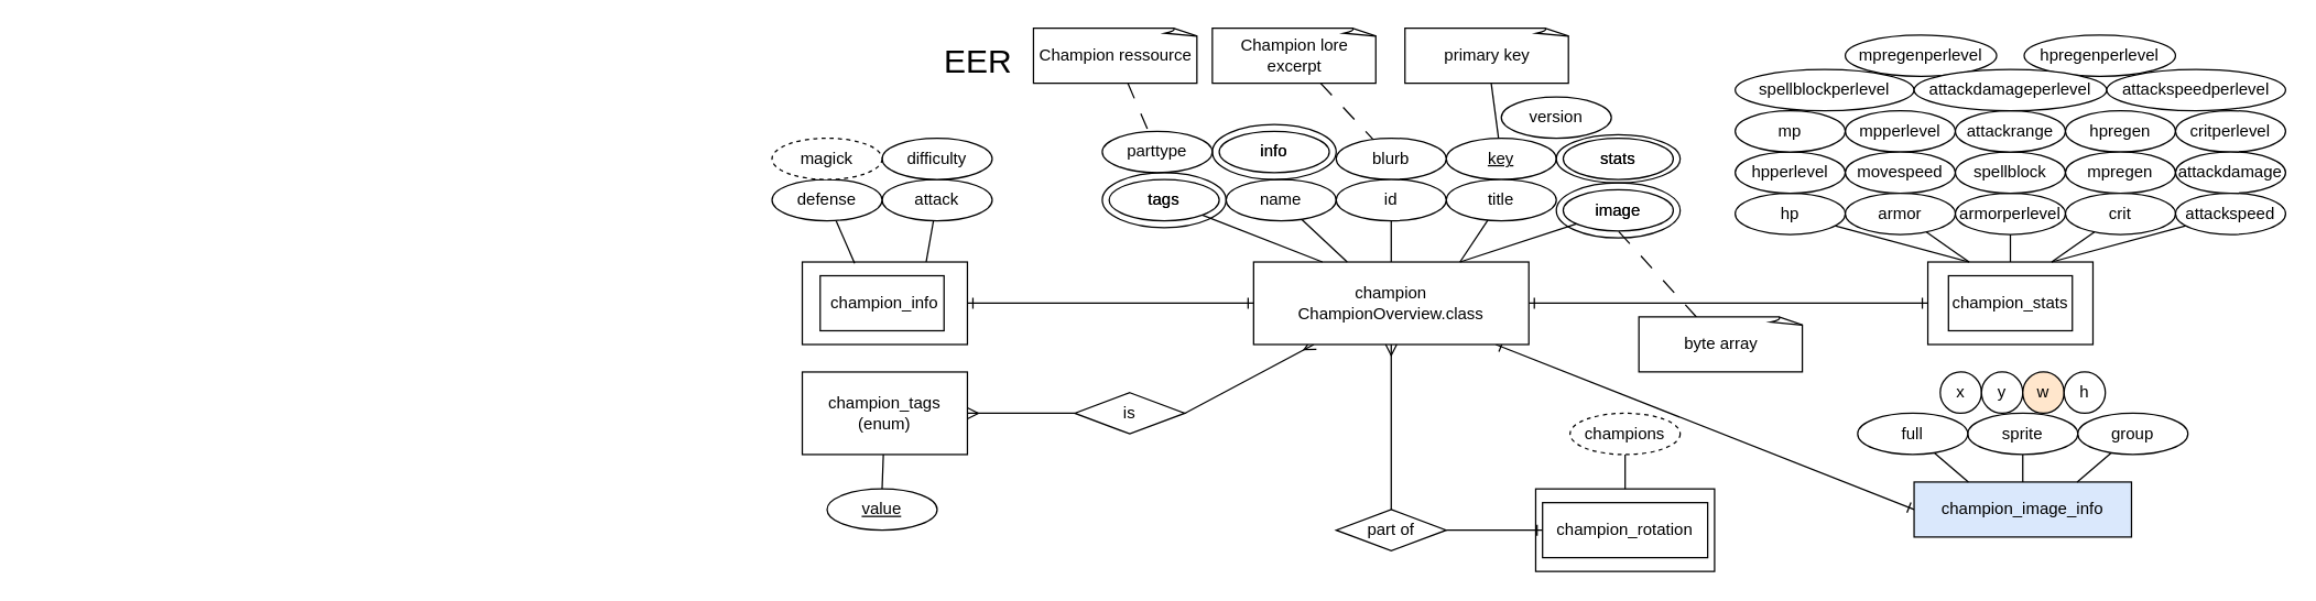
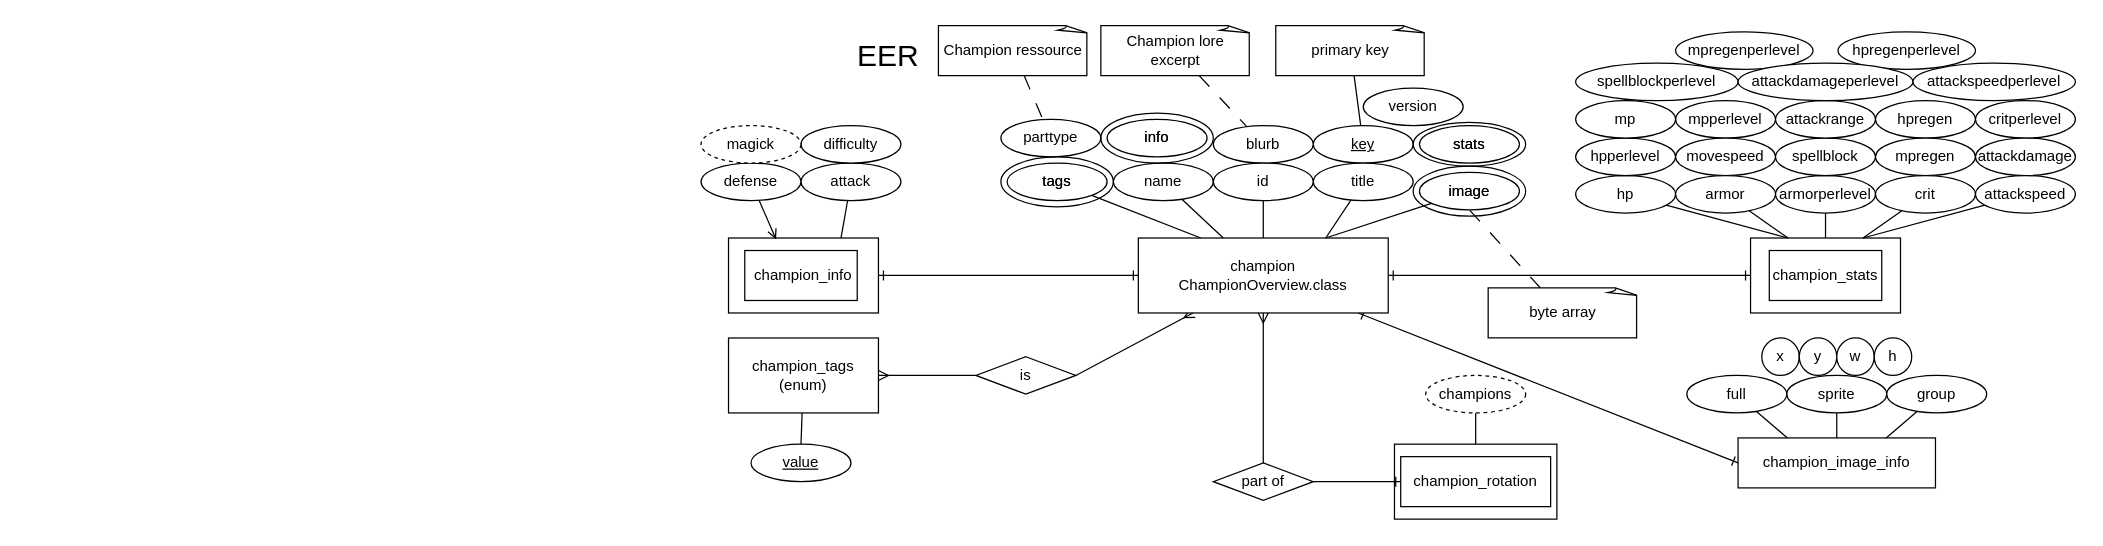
  <mxCell id="0" />
  <mxCell id="1" parent="0" />
  <mxCell id="2" value="&lt;font style=&quot;font-size: 24px;&quot;&gt;EER&lt;/font&gt;" style="text;html=1;strokeColor=none;fillColor=none;align=center;verticalAlign=middle;whiteSpace=wrap;rounded=0;" vertex="1" parent="1"><mxGeometry x="680" y="30" width="60" height="30" as="geometry" /></mxCell>
  <mxCell id="3" style="edgeStyle=orthogonalEdgeStyle;rounded=0;orthogonalLoop=1;jettySize=auto;html=1;entryX=1;entryY=0.5;entryDx=0;entryDy=0;endArrow=ERone;endFill=0;startArrow=ERone;startFill=0;" edge="1" parent="1" source="7" target="16"><mxGeometry relative="1" as="geometry" /></mxCell>
  <mxCell id="4" style="edgeStyle=orthogonalEdgeStyle;rounded=0;orthogonalLoop=1;jettySize=auto;html=1;endArrow=ERone;endFill=0;startArrow=ERone;startFill=0;" edge="1" parent="1" source="7" target="37"><mxGeometry relative="1" as="geometry" /></mxCell>
  <mxCell id="5" style="rounded=0;orthogonalLoop=1;jettySize=auto;html=1;entryX=1;entryY=0.5;entryDx=0;entryDy=0;endArrow=none;endFill=0;startArrow=ERmany;startFill=0;" edge="1" parent="1" source="7" target="65"><mxGeometry relative="1" as="geometry" /></mxCell>
  <mxCell id="6" style="rounded=0;orthogonalLoop=1;jettySize=auto;html=1;entryX=0;entryY=0.5;entryDx=0;entryDy=0;endArrow=ERone;endFill=0;startArrow=ERone;startFill=0;" edge="1" parent="1" source="7" target="84"><mxGeometry relative="1" as="geometry" /></mxCell>
  <mxCell id="7" value="champion&lt;br&gt;ChampionOverview.class" style="rounded=0;whiteSpace=wrap;html=1;" vertex="1" parent="1"><mxGeometry x="910" y="190" width="200" height="60" as="geometry" /></mxCell>
  <mxCell id="8" style="rounded=0;orthogonalLoop=1;jettySize=auto;html=1;endArrow=none;endFill=0;" edge="1" parent="1" source="9" target="7"><mxGeometry relative="1" as="geometry" /></mxCell>
  <mxCell id="9" value="name" style="ellipse;whiteSpace=wrap;html=1;" vertex="1" parent="1"><mxGeometry x="890" y="130" width="80" height="30" as="geometry" /></mxCell>
  <mxCell id="10" value="version" style="ellipse;whiteSpace=wrap;html=1;" vertex="1" parent="1"><mxGeometry x="1090" y="70" width="80" height="30" as="geometry" /></mxCell>
  <mxCell id="11" value="&lt;u&gt;key&lt;/u&gt;" style="ellipse;whiteSpace=wrap;html=1;" vertex="1" parent="1"><mxGeometry x="1050" y="100" width="80" height="30" as="geometry" /></mxCell>
  <mxCell id="12" style="rounded=0;orthogonalLoop=1;jettySize=auto;html=1;entryX=0.75;entryY=0;entryDx=0;entryDy=0;endArrow=none;endFill=0;" edge="1" parent="1" source="13" target="16"><mxGeometry relative="1" as="geometry" /></mxCell>
  <mxCell id="13" value="attack" style="ellipse;whiteSpace=wrap;html=1;" vertex="1" parent="1"><mxGeometry x="640" y="130" width="80" height="30" as="geometry" /></mxCell>
  <mxCell id="14" value="blurb" style="ellipse;whiteSpace=wrap;html=1;" vertex="1" parent="1"><mxGeometry x="970" y="100" width="80" height="30" as="geometry" /></mxCell>
  <mxCell id="15" value="stats" style="ellipse;whiteSpace=wrap;html=1;" vertex="1" parent="1"><mxGeometry x="1135" y="100" width="80" height="30" as="geometry" /></mxCell>
  <mxCell id="16" value="champion_info" style="rounded=0;whiteSpace=wrap;html=1;" vertex="1" parent="1"><mxGeometry x="582" y="190" width="120" height="60" as="geometry" /></mxCell>
  <mxCell id="17" value="" style="rounded=0;whiteSpace=wrap;html=1;fillColor=none;" vertex="1" parent="1"><mxGeometry x="595" y="200" width="90" height="40" as="geometry" /></mxCell>
  <mxCell id="18" value="" style="shape=image;verticalLabelPosition=bottom;labelBackgroundColor=default;verticalAlign=top;aspect=fixed;imageAspect=0;image=https://webusupload.apowersoft.info/gitmind/wp-content/uploads/2021/04/erd-symbols.jpg;" vertex="1" parent="1"><mxGeometry x="20" y="41" width="520" height="344" as="geometry" /></mxCell>
  <mxCell id="19" style="rounded=0;orthogonalLoop=1;jettySize=auto;html=1;endArrow=none;endFill=0;dashed=1;dashPattern=12 12;" edge="1" parent="1" source="20" target="14"><mxGeometry relative="1" as="geometry" /></mxCell>
  <mxCell id="20" value="Champion lore excerpt" style="whiteSpace=wrap;html=1;shape=mxgraph.basic.document;" vertex="1" parent="1"><mxGeometry x="880" y="20" width="120" height="40" as="geometry" /></mxCell>
  <mxCell id="21" style="rounded=0;orthogonalLoop=1;jettySize=auto;html=1;endArrow=none;endFill=0;dashed=0;dashPattern=12 12;" edge="1" parent="1" source="22" target="11"><mxGeometry relative="1" as="geometry" /></mxCell>
  <mxCell id="22" value="primary key" style="whiteSpace=wrap;html=1;shape=mxgraph.basic.document;" vertex="1" parent="1"><mxGeometry x="1020" y="20" width="120" height="40" as="geometry" /></mxCell>
  <mxCell id="23" style="rounded=0;orthogonalLoop=1;jettySize=auto;html=1;entryX=0.75;entryY=0;entryDx=0;entryDy=0;endArrow=none;endFill=0;" edge="1" parent="1" source="24" target="7"><mxGeometry relative="1" as="geometry" /></mxCell>
  <mxCell id="24" value="title" style="ellipse;whiteSpace=wrap;html=1;" vertex="1" parent="1"><mxGeometry x="1050" y="130" width="80" height="30" as="geometry" /></mxCell>
- <mxCell id="25" style="rounded=0;orthogonalLoop=1;jettySize=auto;html=1;entryX=0.317;entryY=0.018;entryDx=0;entryDy=0;entryPerimeter=0;endArrow=none;endFill=0;" edge="1" parent="1" source="26" target="16"><mxGeometry relative="1" as="geometry" /></mxCell>
+ <mxCell id="25" style="rounded=0;orthogonalLoop=1;jettySize=auto;html=1;entryX=0.317;entryY=0.018;entryDx=0;entryDy=0;entryPerimeter=0;endArrow=open;endFill=0;" edge="1" parent="1" source="26" target="16"><mxGeometry relative="1" as="geometry" /></mxCell>
  <mxCell id="26" value="defense" style="ellipse;whiteSpace=wrap;html=1;" vertex="1" parent="1"><mxGeometry x="560" y="130" width="80" height="30" as="geometry" /></mxCell>
  <mxCell id="27" value="&lt;u&gt;value&lt;/u&gt;" style="ellipse;whiteSpace=wrap;html=1;" vertex="1" parent="1"><mxGeometry x="600" y="355" width="80" height="30" as="geometry" /></mxCell>
  <mxCell id="28" value="difficulty" style="ellipse;whiteSpace=wrap;html=1;" vertex="1" parent="1"><mxGeometry x="640" y="100" width="80" height="30" as="geometry" /></mxCell>
  <mxCell id="29" style="rounded=0;orthogonalLoop=1;jettySize=auto;html=1;entryX=0.75;entryY=0;entryDx=0;entryDy=0;endArrow=none;endFill=0;" edge="1" parent="1" source="30" target="7"><mxGeometry relative="1" as="geometry" /></mxCell>
  <mxCell id="30" value="image" style="ellipse;whiteSpace=wrap;html=1;" vertex="1" parent="1"><mxGeometry x="1135" y="137.5" width="80" height="30" as="geometry" /></mxCell>
  <mxCell id="31" style="rounded=0;orthogonalLoop=1;jettySize=auto;html=1;entryX=0.5;entryY=1;entryDx=0;entryDy=0;endArrow=none;endFill=0;dashed=1;dashPattern=12 12;" edge="1" parent="1" source="32" target="30"><mxGeometry relative="1" as="geometry" /></mxCell>
  <mxCell id="32" value="byte array" style="whiteSpace=wrap;html=1;shape=mxgraph.basic.document;" vertex="1" parent="1"><mxGeometry x="1190" y="230" width="120" height="40" as="geometry" /></mxCell>
  <mxCell id="33" style="rounded=0;orthogonalLoop=1;jettySize=auto;html=1;entryX=0.5;entryY=0;entryDx=0;entryDy=0;endArrow=none;endFill=0;" edge="1" parent="1" source="34" target="27"><mxGeometry relative="1" as="geometry" /></mxCell>
  <mxCell id="34" value="champion_tags&lt;br&gt;(enum)" style="rounded=0;whiteSpace=wrap;html=1;" vertex="1" parent="1"><mxGeometry x="582" y="270" width="120" height="60" as="geometry" /></mxCell>
  <mxCell id="35" style="rounded=0;orthogonalLoop=1;jettySize=auto;html=1;entryX=0.25;entryY=0;entryDx=0;entryDy=0;endArrow=none;endFill=0;" edge="1" parent="1" source="36" target="7"><mxGeometry relative="1" as="geometry" /></mxCell>
  <mxCell id="36" value="tags" style="ellipse;whiteSpace=wrap;html=1;" vertex="1" parent="1"><mxGeometry x="805" y="130" width="80" height="30" as="geometry" /></mxCell>
  <mxCell id="37" value="champion_stats" style="rounded=0;whiteSpace=wrap;html=1;" vertex="1" parent="1"><mxGeometry x="1400" y="190" width="120" height="60" as="geometry" /></mxCell>
  <mxCell id="38" style="rounded=0;orthogonalLoop=1;jettySize=auto;html=1;entryX=0.25;entryY=0;entryDx=0;entryDy=0;endArrow=none;endFill=0;" edge="1" parent="1" source="39" target="37"><mxGeometry relative="1" as="geometry" /></mxCell>
  <mxCell id="39" value="hp" style="ellipse;whiteSpace=wrap;html=1;" vertex="1" parent="1"><mxGeometry x="1260" y="140" width="80" height="30" as="geometry" /></mxCell>
  <mxCell id="40" value="hpperlevel" style="ellipse;whiteSpace=wrap;html=1;" vertex="1" parent="1"><mxGeometry x="1260" y="110" width="80" height="30" as="geometry" /></mxCell>
  <mxCell id="41" value="mpperlevel" style="ellipse;whiteSpace=wrap;html=1;" vertex="1" parent="1"><mxGeometry x="1340" y="80" width="80" height="30" as="geometry" /></mxCell>
  <mxCell id="42" value="mp" style="ellipse;whiteSpace=wrap;html=1;" vertex="1" parent="1"><mxGeometry x="1260" y="80" width="80" height="30" as="geometry" /></mxCell>
  <mxCell id="43" value="movespeed" style="ellipse;whiteSpace=wrap;html=1;" vertex="1" parent="1"><mxGeometry x="1340" y="110" width="80" height="30" as="geometry" /></mxCell>
  <mxCell id="44" style="rounded=0;orthogonalLoop=1;jettySize=auto;html=1;entryX=0.25;entryY=0;entryDx=0;entryDy=0;endArrow=none;endFill=0;" edge="1" parent="1" source="45" target="37"><mxGeometry relative="1" as="geometry" /></mxCell>
  <mxCell id="45" value="armor" style="ellipse;whiteSpace=wrap;html=1;" vertex="1" parent="1"><mxGeometry x="1340" y="140" width="80" height="30" as="geometry" /></mxCell>
  <mxCell id="46" style="rounded=0;orthogonalLoop=1;jettySize=auto;html=1;endArrow=none;endFill=0;" edge="1" parent="1" source="47" target="37"><mxGeometry relative="1" as="geometry" /></mxCell>
  <mxCell id="47" value="armorperlevel" style="ellipse;whiteSpace=wrap;html=1;" vertex="1" parent="1"><mxGeometry x="1420" y="140" width="80" height="30" as="geometry" /></mxCell>
  <mxCell id="48" value="spellblock" style="ellipse;whiteSpace=wrap;html=1;" vertex="1" parent="1"><mxGeometry x="1420" y="110" width="80" height="30" as="geometry" /></mxCell>
  <mxCell id="49" value="spellblockperlevel" style="ellipse;whiteSpace=wrap;html=1;" vertex="1" parent="1"><mxGeometry x="1260" y="50" width="130" height="30" as="geometry" /></mxCell>
  <mxCell id="50" value="attackrange" style="ellipse;whiteSpace=wrap;html=1;" vertex="1" parent="1"><mxGeometry x="1420" y="80" width="80" height="30" as="geometry" /></mxCell>
  <mxCell id="51" value="hpregen" style="ellipse;whiteSpace=wrap;html=1;" vertex="1" parent="1"><mxGeometry x="1500" y="80" width="80" height="30" as="geometry" /></mxCell>
  <mxCell id="52" value="hpregenperlevel" style="ellipse;whiteSpace=wrap;html=1;" vertex="1" parent="1"><mxGeometry x="1470" y="25" width="110" height="30" as="geometry" /></mxCell>
  <mxCell id="53" value="mpregen" style="ellipse;whiteSpace=wrap;html=1;" vertex="1" parent="1"><mxGeometry x="1500" y="110" width="80" height="30" as="geometry" /></mxCell>
  <mxCell id="54" value="mpregenperlevel" style="ellipse;whiteSpace=wrap;html=1;" vertex="1" parent="1"><mxGeometry x="1340" y="25" width="110" height="30" as="geometry" /></mxCell>
  <mxCell id="55" style="rounded=0;orthogonalLoop=1;jettySize=auto;html=1;entryX=0.75;entryY=0;entryDx=0;entryDy=0;endArrow=none;endFill=0;" edge="1" parent="1" source="56" target="37"><mxGeometry relative="1" as="geometry" /></mxCell>
  <mxCell id="56" value="crit" style="ellipse;whiteSpace=wrap;html=1;" vertex="1" parent="1"><mxGeometry x="1500" y="140" width="80" height="30" as="geometry" /></mxCell>
  <mxCell id="57" value="critperlevel" style="ellipse;whiteSpace=wrap;html=1;" vertex="1" parent="1"><mxGeometry x="1580" y="80" width="80" height="30" as="geometry" /></mxCell>
  <mxCell id="58" value="attackdamage" style="ellipse;whiteSpace=wrap;html=1;" vertex="1" parent="1"><mxGeometry x="1580" y="110" width="80" height="30" as="geometry" /></mxCell>
  <mxCell id="59" value="attackdamageperlevel" style="ellipse;whiteSpace=wrap;html=1;" vertex="1" parent="1"><mxGeometry x="1390" y="50" width="140" height="30" as="geometry" /></mxCell>
  <mxCell id="60" value="attackspeedperlevel" style="ellipse;whiteSpace=wrap;html=1;" vertex="1" parent="1"><mxGeometry x="1530" y="50" width="130" height="30" as="geometry" /></mxCell>
  <mxCell id="61" style="rounded=0;orthogonalLoop=1;jettySize=auto;html=1;entryX=0.75;entryY=0;entryDx=0;entryDy=0;endArrow=none;endFill=0;" edge="1" parent="1" source="62" target="37"><mxGeometry relative="1" as="geometry" /></mxCell>
  <mxCell id="62" value="attackspeed" style="ellipse;whiteSpace=wrap;html=1;" vertex="1" parent="1"><mxGeometry x="1580" y="140" width="80" height="30" as="geometry" /></mxCell>
  <mxCell id="63" value="" style="rounded=0;whiteSpace=wrap;html=1;fillColor=none;" vertex="1" parent="1"><mxGeometry x="1415" y="200" width="90" height="40" as="geometry" /></mxCell>
  <mxCell id="64" style="rounded=0;orthogonalLoop=1;jettySize=auto;html=1;entryX=1;entryY=0.5;entryDx=0;entryDy=0;endArrow=ERmany;endFill=0;startArrow=none;startFill=0;" edge="1" parent="1" source="65" target="34"><mxGeometry relative="1" as="geometry" /></mxCell>
  <mxCell id="65" value="is" style="rhombus;whiteSpace=wrap;html=1;" vertex="1" parent="1"><mxGeometry x="780" y="285" width="80" height="30" as="geometry" /></mxCell>
  <mxCell id="66" value="parttype" style="ellipse;whiteSpace=wrap;html=1;" vertex="1" parent="1"><mxGeometry x="800" y="95" width="80" height="30" as="geometry" /></mxCell>
  <mxCell id="67" style="rounded=0;orthogonalLoop=1;jettySize=auto;html=1;endArrow=none;endFill=0;dashed=1;dashPattern=12 12;" edge="1" parent="1" source="68" target="66"><mxGeometry relative="1" as="geometry" /></mxCell>
  <mxCell id="68" value="Champion ressource" style="whiteSpace=wrap;html=1;shape=mxgraph.basic.document;" vertex="1" parent="1"><mxGeometry x="750" y="20" width="120" height="40" as="geometry" /></mxCell>
  <mxCell id="69" value="info" style="ellipse;whiteSpace=wrap;html=1;" vertex="1" parent="1"><mxGeometry x="885" y="95" width="80" height="30" as="geometry" /></mxCell>
  <mxCell id="70" style="edgeStyle=orthogonalEdgeStyle;rounded=0;orthogonalLoop=1;jettySize=auto;html=1;endArrow=none;endFill=0;" edge="1" parent="1" source="71" target="7"><mxGeometry relative="1" as="geometry" /></mxCell>
  <mxCell id="71" value="id" style="ellipse;whiteSpace=wrap;html=1;" vertex="1" parent="1"><mxGeometry x="970" y="130" width="80" height="30" as="geometry" /></mxCell>
  <mxCell id="72" value="champion_rotation" style="rounded=0;whiteSpace=wrap;html=1;" vertex="1" parent="1"><mxGeometry x="1115" y="355" width="130" height="60" as="geometry" /></mxCell>
  <mxCell id="73" value="" style="rounded=0;whiteSpace=wrap;html=1;fillColor=none;" vertex="1" parent="1"><mxGeometry x="1120" y="365" width="120" height="40" as="geometry" /></mxCell>
  <mxCell id="74" style="rounded=0;orthogonalLoop=1;jettySize=auto;html=1;entryX=0.5;entryY=0;entryDx=0;entryDy=0;endArrow=none;endFill=0;" edge="1" parent="1" source="75" target="72"><mxGeometry relative="1" as="geometry" /></mxCell>
  <mxCell id="75" value="champions" style="ellipse;whiteSpace=wrap;html=1;dashed=1;" vertex="1" parent="1"><mxGeometry x="1140" y="300" width="80" height="30" as="geometry" /></mxCell>
  <mxCell id="76" style="rounded=0;orthogonalLoop=1;jettySize=auto;html=1;endArrow=ERmany;endFill=0;" edge="1" parent="1" source="78" target="7"><mxGeometry relative="1" as="geometry" /></mxCell>
  <mxCell id="77" style="rounded=0;orthogonalLoop=1;jettySize=auto;html=1;entryX=0;entryY=0.5;entryDx=0;entryDy=0;endArrow=ERone;endFill=0;" edge="1" parent="1" source="78" target="73"><mxGeometry relative="1" as="geometry" /></mxCell>
  <mxCell id="78" value="part of" style="rhombus;whiteSpace=wrap;html=1;" vertex="1" parent="1"><mxGeometry x="970" y="370" width="80" height="30" as="geometry" /></mxCell>
  <mxCell id="79" value="magick" style="ellipse;whiteSpace=wrap;html=1;dashed=1;" vertex="1" parent="1"><mxGeometry x="560" y="100" width="80" height="30" as="geometry" /></mxCell>
  <mxCell id="80" value="tags" style="ellipse;whiteSpace=wrap;html=1;fillColor=none;" vertex="1" parent="1"><mxGeometry x="800" y="125" width="90" height="40" as="geometry" /></mxCell>
  <mxCell id="81" value="info" style="ellipse;whiteSpace=wrap;html=1;fillColor=none;" vertex="1" parent="1"><mxGeometry x="880" y="90" width="90" height="40" as="geometry" /></mxCell>
  <mxCell id="82" value="image" style="ellipse;whiteSpace=wrap;html=1;fillColor=none;" vertex="1" parent="1"><mxGeometry x="1130" y="132.5" width="90" height="40" as="geometry" /></mxCell>
  <mxCell id="83" value="stats" style="ellipse;whiteSpace=wrap;html=1;fillColor=none;" vertex="1" parent="1"><mxGeometry x="1130" y="97.5" width="90" height="35" as="geometry" /></mxCell>
- <mxCell id="84" value="champion_image_info" style="rounded=0;whiteSpace=wrap;html=1;fillColor=#dae8fc;" vertex="1" parent="1"><mxGeometry x="1390" y="350" width="158" height="40" as="geometry" /></mxCell>
+ <mxCell id="84" value="champion_image_info" style="rounded=0;whiteSpace=wrap;html=1;" vertex="1" parent="1"><mxGeometry x="1390" y="350" width="158" height="40" as="geometry" /></mxCell>
  <mxCell id="85" style="rounded=0;orthogonalLoop=1;jettySize=auto;html=1;endArrow=none;endFill=0;" edge="1" parent="1" source="86" target="84"><mxGeometry relative="1" as="geometry" /></mxCell>
  <mxCell id="86" value="sprite" style="ellipse;whiteSpace=wrap;html=1;" vertex="1" parent="1"><mxGeometry x="1429" y="300" width="80" height="30" as="geometry" /></mxCell>
  <mxCell id="87" style="rounded=0;orthogonalLoop=1;jettySize=auto;html=1;entryX=0.25;entryY=0;entryDx=0;entryDy=0;endArrow=none;endFill=0;" edge="1" parent="1" source="88" target="84"><mxGeometry relative="1" as="geometry" /></mxCell>
  <mxCell id="88" value="full" style="ellipse;whiteSpace=wrap;html=1;" vertex="1" parent="1"><mxGeometry x="1349" y="300" width="80" height="30" as="geometry" /></mxCell>
  <mxCell id="89" style="rounded=0;orthogonalLoop=1;jettySize=auto;html=1;entryX=0.75;entryY=0;entryDx=0;entryDy=0;endArrow=none;endFill=0;" edge="1" parent="1" source="90" target="84"><mxGeometry relative="1" as="geometry" /></mxCell>
  <mxCell id="90" value="group" style="ellipse;whiteSpace=wrap;html=1;" vertex="1" parent="1"><mxGeometry x="1509" y="300" width="80" height="30" as="geometry" /></mxCell>
  <mxCell id="91" value="x" style="ellipse;whiteSpace=wrap;html=1;" vertex="1" parent="1"><mxGeometry x="1409" y="270" width="30" height="30" as="geometry" /></mxCell>
  <mxCell id="92" value="y" style="ellipse;whiteSpace=wrap;html=1;" vertex="1" parent="1"><mxGeometry x="1439" y="270" width="30" height="30" as="geometry" /></mxCell>
- <mxCell id="93" value="w" style="ellipse;whiteSpace=wrap;html=1;fillColor=#ffe6cc;" vertex="1" parent="1"><mxGeometry x="1469" y="270" width="30" height="30" as="geometry" /></mxCell>
+ <mxCell id="93" value="w" style="ellipse;whiteSpace=wrap;html=1;" vertex="1" parent="1"><mxGeometry x="1469" y="270" width="30" height="30" as="geometry" /></mxCell>
  <mxCell id="94" value="h" style="ellipse;whiteSpace=wrap;html=1;" vertex="1" parent="1"><mxGeometry x="1499" y="270" width="30" height="30" as="geometry" /></mxCell>
